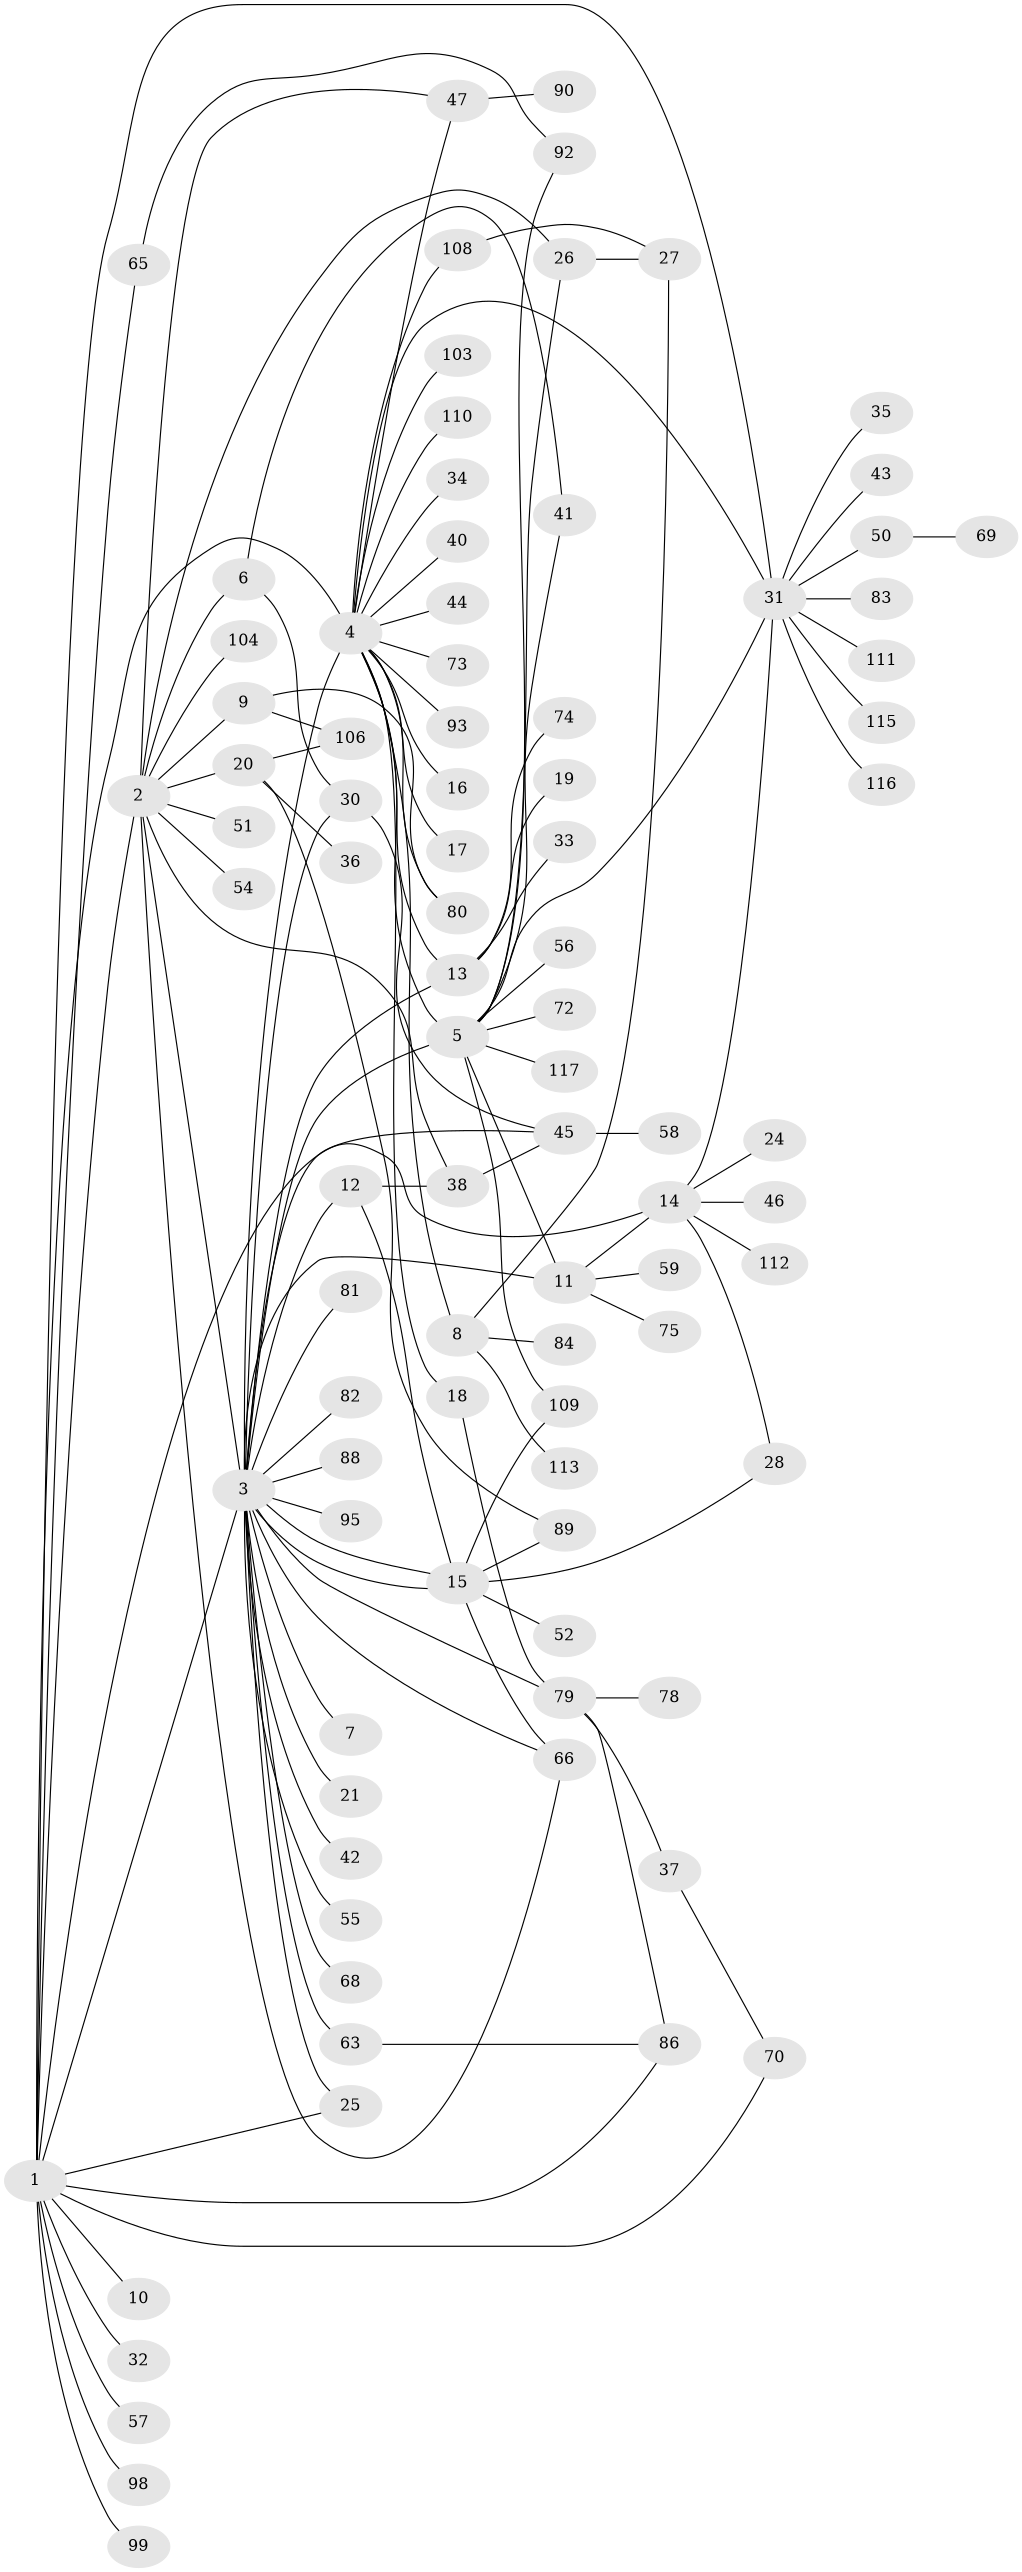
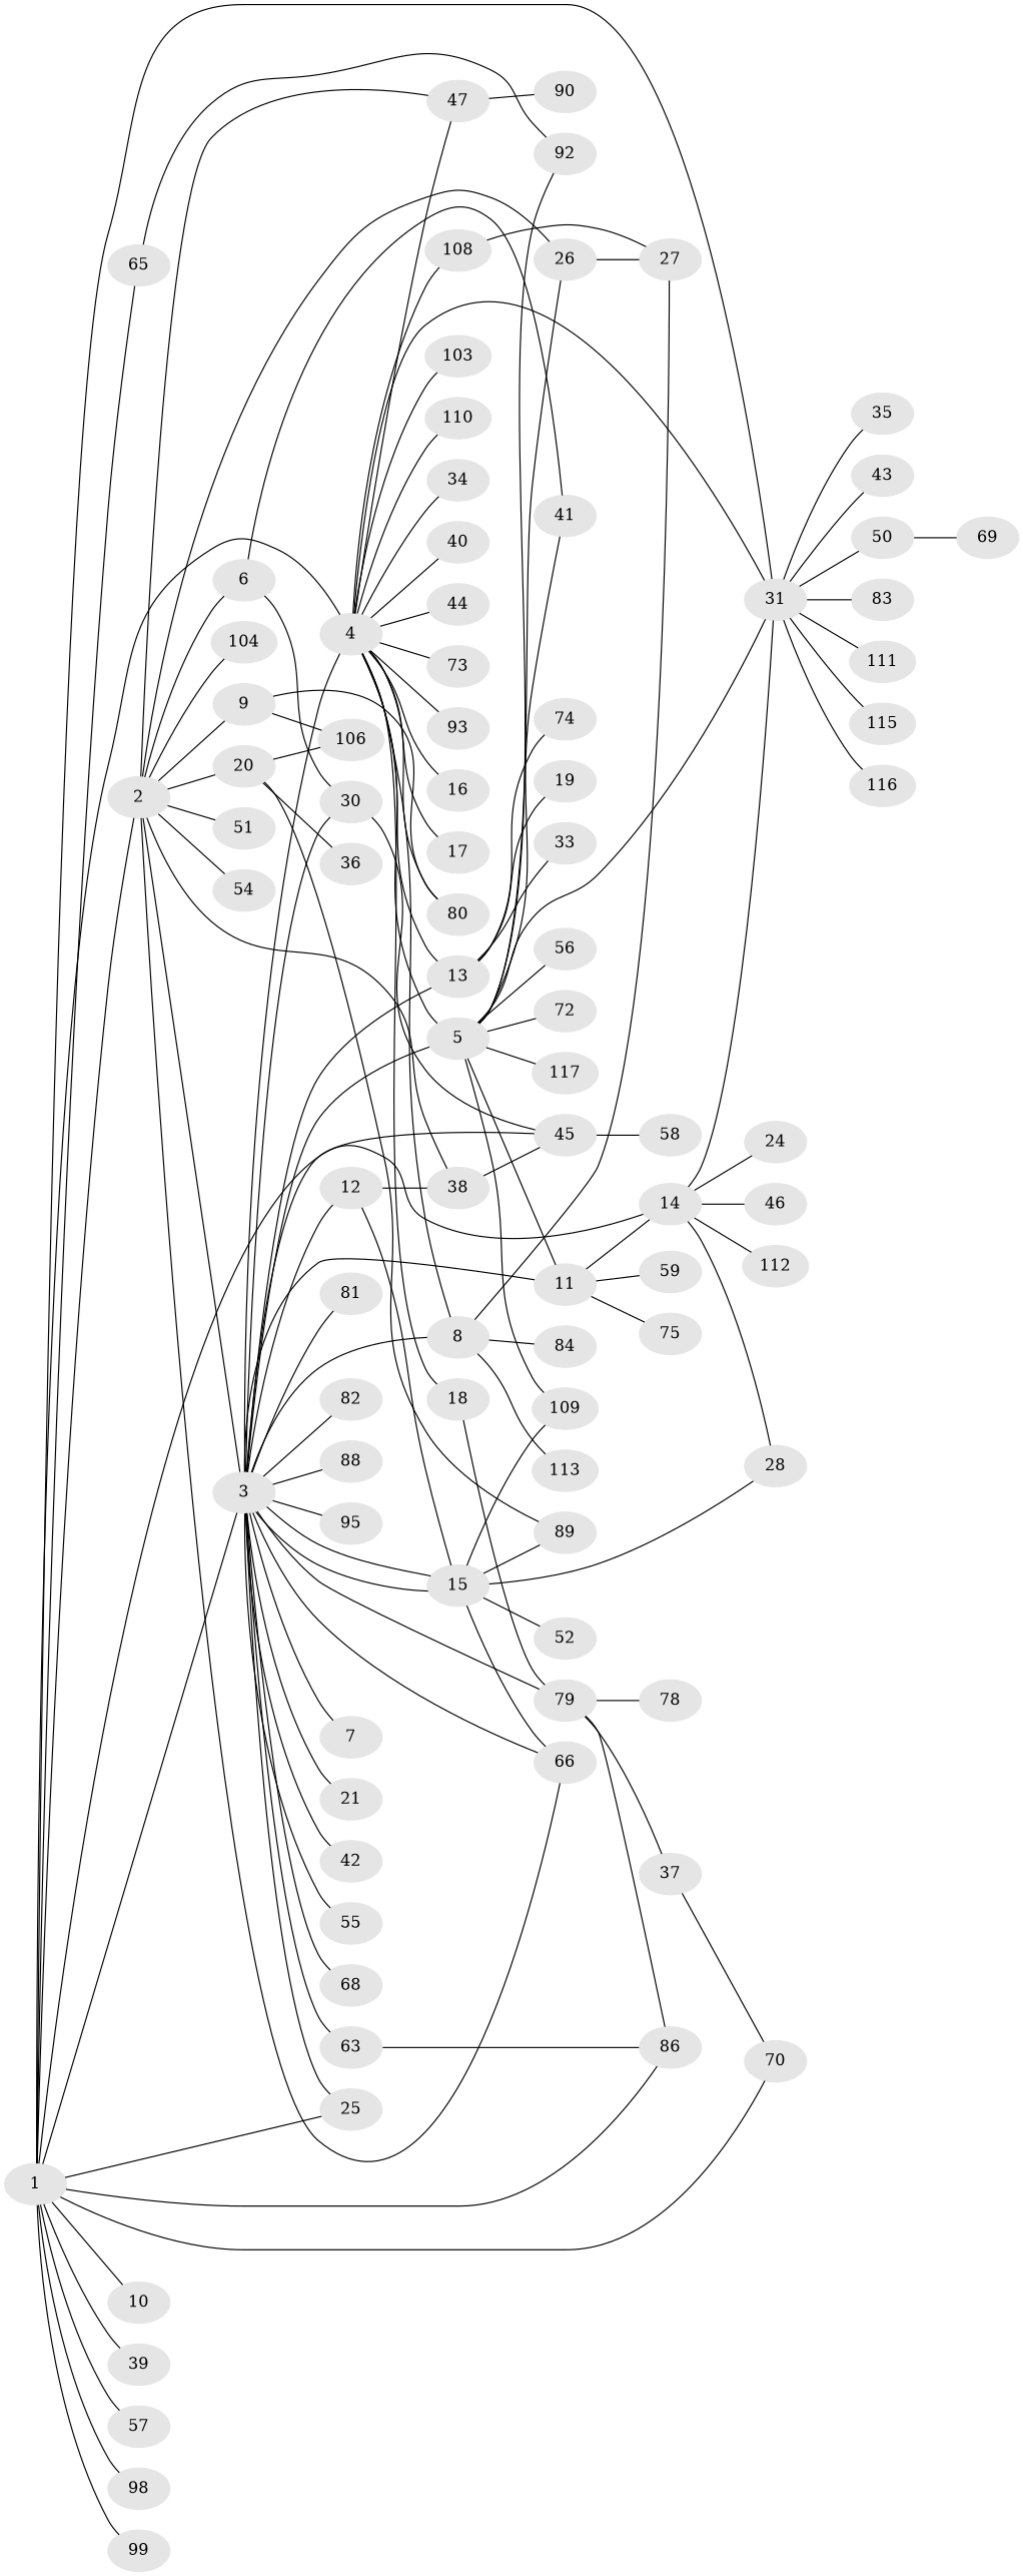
  graph {
    rankdir=LR
    node [color=gray90 style=filled]
    1 [super="+22"]
    2 [super="+62"]
    3 [super="+48"]
    4 [super="+23"]
    10
    14 [super="+61"]
    25
    31 [super="+71"]
-   32
+   32 [label=39]
    57
    65
    70
    86 [super="+107"]
    98
    99
    6 [super="+60"]
    9 [super="+94"]
    20 [super="+79"]
    26 [super="+64"]
    38 [super="+67"]
    47
    51 [super="+85"]
    54
    66
    104
    5 [super="+49"]
    7
    8 [super="+53"]
    11 [super="+100"]
    12
    13
    15 [super="+76"]
    21
    n34 [label=79 super="+77"]
    30 [super="+91"]
    42
    45
    55
    63
    68
    81
    82
    88
    95
    16
    17
    18
    34
    40 [super="+96"]
    44
    73
    80 [super="+97"]
    93
    103
    108
    110
    24 [super="+105"]
    28
    46
    112
    35
    43
    50
    83
    111
    115
    116
    92
    41
    106
    89
    36
    27 [super="+39"]
    90 [super="+102"]
    56 [super="+87"]
    72
    109
    117
    84
    113
    59
    75
    19
    33
    74
    52
    37
    78 [super="+114"]
    58
    69
    1 -- 2
    1 -- 3
    1 -- 4
    1 -- 10
    1 -- 14
    1 -- 25
    1 -- 31
    1 -- 32
    1 -- 57
    1 -- 65
    1 -- 70
    1 -- 86
    1 -- 98
    1 -- 99
    2 -- 3
    2 -- 6
    2 -- 9
    2 -- 20
    2 -- 26
    2 -- 38
    2 -- 47
    2 -- 51
    2 -- 54
    2 -- 66
    2 -- 104
    3 -- 4
    3 -- 25
    3 -- 66
    3 -- 5
    3 -- 7
+   3 -- 8
    3 -- 11
    3 -- 12
    3 -- 13
    3 -- 15
    3 -- 15
    3 -- 21
    3 -- n34
    3 -- 30
    3 -- 42
    3 -- 45 [weight=2]
    3 -- 55
    3 -- 63
    3 -- 68
    3 -- 81
    3 -- 82
    3 -- 88
    3 -- 95
    4 -- 31
    4 -- 47
    4 -- 5
    4 -- 8
    4 -- 13
    4 -- 16
    4 -- 17
    4 -- 18
    4 -- 34
    4 -- 40
    4 -- 44
    4 -- 73
    4 -- 80
    4 -- 93
    4 -- 103
    4 -- 108
    4 -- 110
    14 -- 31
    14 -- 24
    14 -- 28
    14 -- 46
    14 -- 112
    31 -- 35
    31 -- 43
    31 -- 50
    31 -- 83
    31 -- 111
    31 -- 115
    31 -- 116
    65 -- 92
    6 -- 30
    6 -- 41
    9 -- 80
    9 -- 106
    20 -- 106
    20 -- 89
    20 -- 36
    26 -- 27
    38 -- 45
    47 -- 90
    5 -- 31
    5 -- 26
    5 -- 11
    5 -- 92
    5 -- 41
    5 -- 56
    5 -- 72
    5 -- 109
    5 -- 117
    8 -- 27
    8 -- 84
    8 -- 113
    11 -- 14
    11 -- 59
    11 -- 75
    12 -- 38
    12 -- 15
    13 -- 19
    13 -- 33
    13 -- 74
    15 -- 66
    15 -- 28
    15 -- 89
    15 -- 109
    15 -- 52
    n34 -- 86
    n34 -- 37
    n34 -- 78
    30 -- 45
    45 -- 58
    63 -- 86
    18 -- n34
    108 -- 27
    50 -- 69
    37 -- 70
  }
